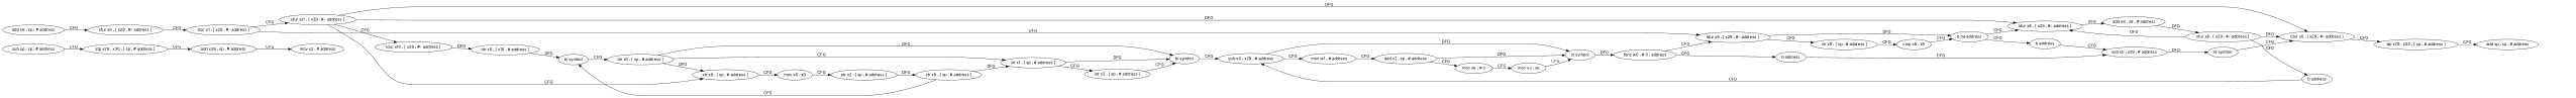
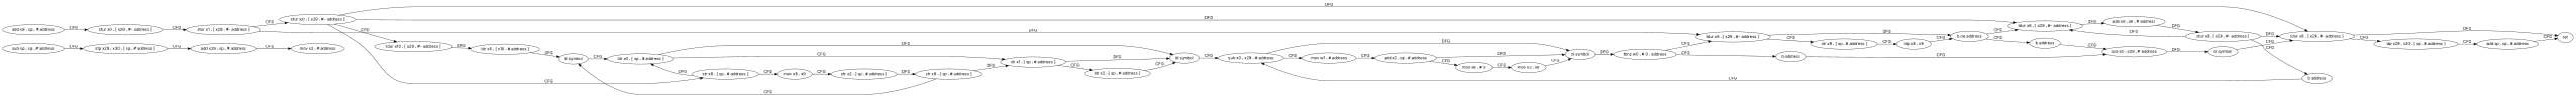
  digraph {
    fontname=Inter
    rankdir=LR
    node [fontname=Inter]
    edge [fontname=Inter]
    n1 [label="sub sp , sp , # address"]
    n2 [label="stp x29 , x30 , [ sp , # address ]"]
    n3 [label="add x29 , sp , # address"]
    n4 [label="mov x2 , # address"]
    n5 [label="add x9 , sp , # address"]
    n6 [label="stur x0 , [ x29 , #- address ]"]
    n7 [label="stur x1 , [ x29 , #- address ]"]
    n8 [label="stur xzr , [ x29 , #- address ]"]
    n9 [label="ldur x8 , [ x29 , #- address ]"]
    n10 [label="ldur x10 , [ x29 , #- address ]"]
    n11 [label="ldr x0 , [ x10 , # address ]"]
    n12 [label="ldur x8 , [ x29 , #- address ]"]
    n13 [label="ldur x0 , [ x29 , #- address ]"]
    n14 [label="str x8 , [ sp , # address ]"]
    n15 [label="ldr x9 , [ sp , # address ]"]
    n16 [label="b.ne address"]
    n17 [label="add x8 , x8 , # address"]
    n18 [label="ldp x29 , x30 , [ sp , # address ]"]
+   n19 [label=ret]
    n20 [label="bl symbol"]
    n21 [label="mov x8 , x9"]
    n22 [label="ldr x0 , [ sp , # address ]"]
    n23 [label="str x2 , [ sp , # address ]"]
    n24 [label="ldr x1 , [ sp , # address ]"]
    n25 [label="bl symbol"]
    n26 [label="str x9 , [ sp , # address ]"]
    n27 [label="ldr x2 , [ sp , # address ]"]
    n28 [label="sub x0 , x29 , # address"]
    n29 [label="mov w1 , # address"]
    n30 [label="bl symbol"]
    n31 [label="add x2 , sp , # address"]
    n32 [label="tbnz w0 , # 0 , address"]
-   n33 [label="cmp x8 , x9"]
+   n33 [label="ldp x8 , x9"]
    n34 [label="b address"]
    n35 [label="sub x0 , x29 , # address"]
    n36 [label="stur x8 , [ x29 , #- address ]"]
    n37 [label="bl symbol"]
    n38 [label="b address"]
    n39 [label="b address"]
    n40 [label="add sp , sp , # address"]
    n41 [label="mov x8 , # 0"]
    n42 [label="mov x3 , x8"]
    n1 -> n2 [label=CFG]
    n2 -> n3 [label=CFG]
    n3 -> n4 [label=CFG]
    n5 -> n6 [label=CFG]
    n6 -> n7 [label=CFG]
    n7 -> n8 [label=CFG]
    n7 -> n9 [label=DFG]
    n8 -> n10 [label=CFG]
    n8 -> n12 [label=DFG]
    n8 -> n13 [label=DFG]
    n8 -> n14 [label=CFG]
    n9 -> n15 [label=CFG]
    n9 -> n16 [label=DFG]
    n10 -> n11 [label=DFG]
    n11 -> n20 [label=DFG]
    n12 -> n17 [label=DFG]
    n13 -> n18 [label=CFG]
+   n13 -> n19 [label=DFG]
    n14 -> n21 [label=CFG]
-   n22 -> n14 [label=DFG]
+   n14 -> n22 [label=DFG]
    n15 -> n33 [label=CFG]
    n16 -> n12 [label=CFG]
    n16 -> n34 [label=CFG]
    n17 -> n36 [label=DFG]
    n18 -> n40 [label=CFG]
    n20 -> n22 [label=CFG]
    n21 -> n23 [label=CFG]
    n22 -> n24 [label=CFG]
    n22 -> n25 [label=DFG]
    n23 -> n26 [label=DFG]
    n24 -> n25 [label=DFG]
    n24 -> n27 [label=CFG]
    n25 -> n28 [label=CFG]
    n26 -> n20 [label=CFG]
    n26 -> n24 [label=DFG]
    n27 -> n25 [label=CFG]
    n28 -> n29 [label=CFG]
    n28 -> n30 [label=DFG]
    n29 -> n31 [label=CFG]
    n30 -> n32 [label=DFG]
    n31 -> n30 [label=DFG]
    n31 -> n41 [label=CFG]
    n32 -> n9 [label=CFG]
    n32 -> n38 [label=CFG]
    n33 -> n16 [label=CFG]
    n34 -> n35 [label=CFG]
    n35 -> n37 [label=DFG]
    n36 -> n12 [label=DFG]
    n36 -> n13 [label=DFG]
    n36 -> n39 [label=CFG]
    n37 -> n13 [label=CFG]
    n38 -> n35 [label=CFG]
    n39 -> n28 [label=CFG]
+   n40 -> n19 [label=CFG]
    n41 -> n42 [label=CFG]
    n42 -> n30 [label=CFG]
  }
